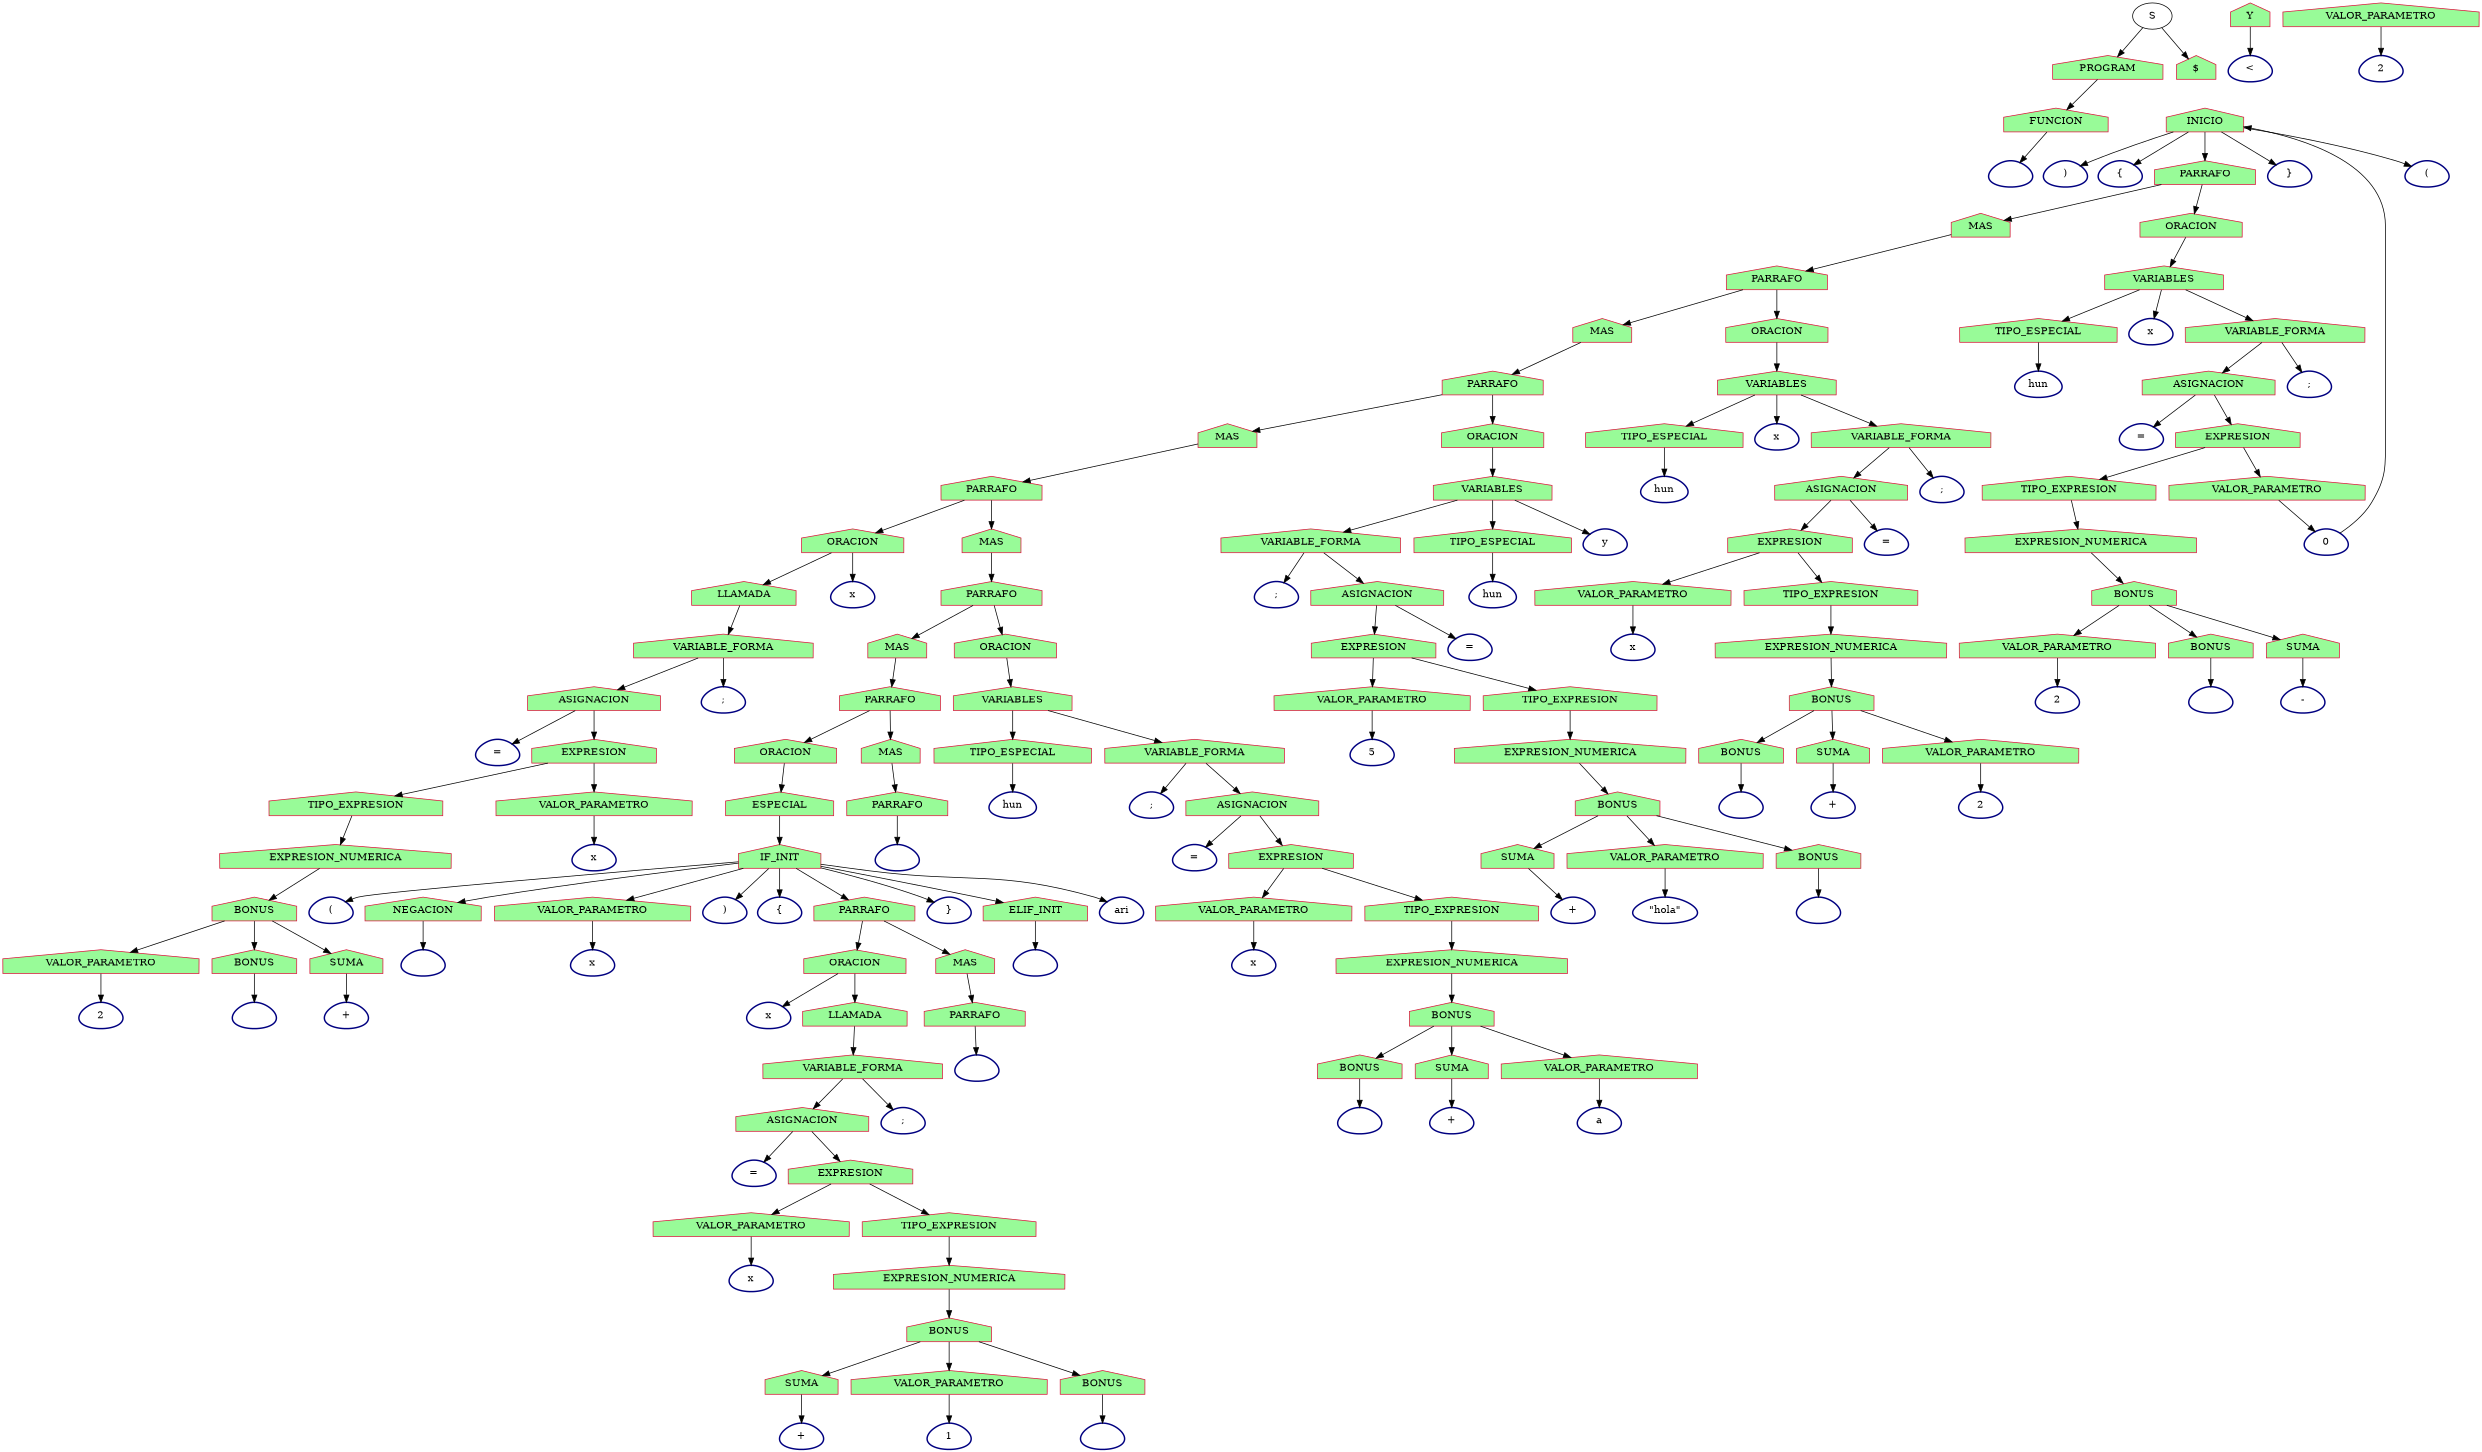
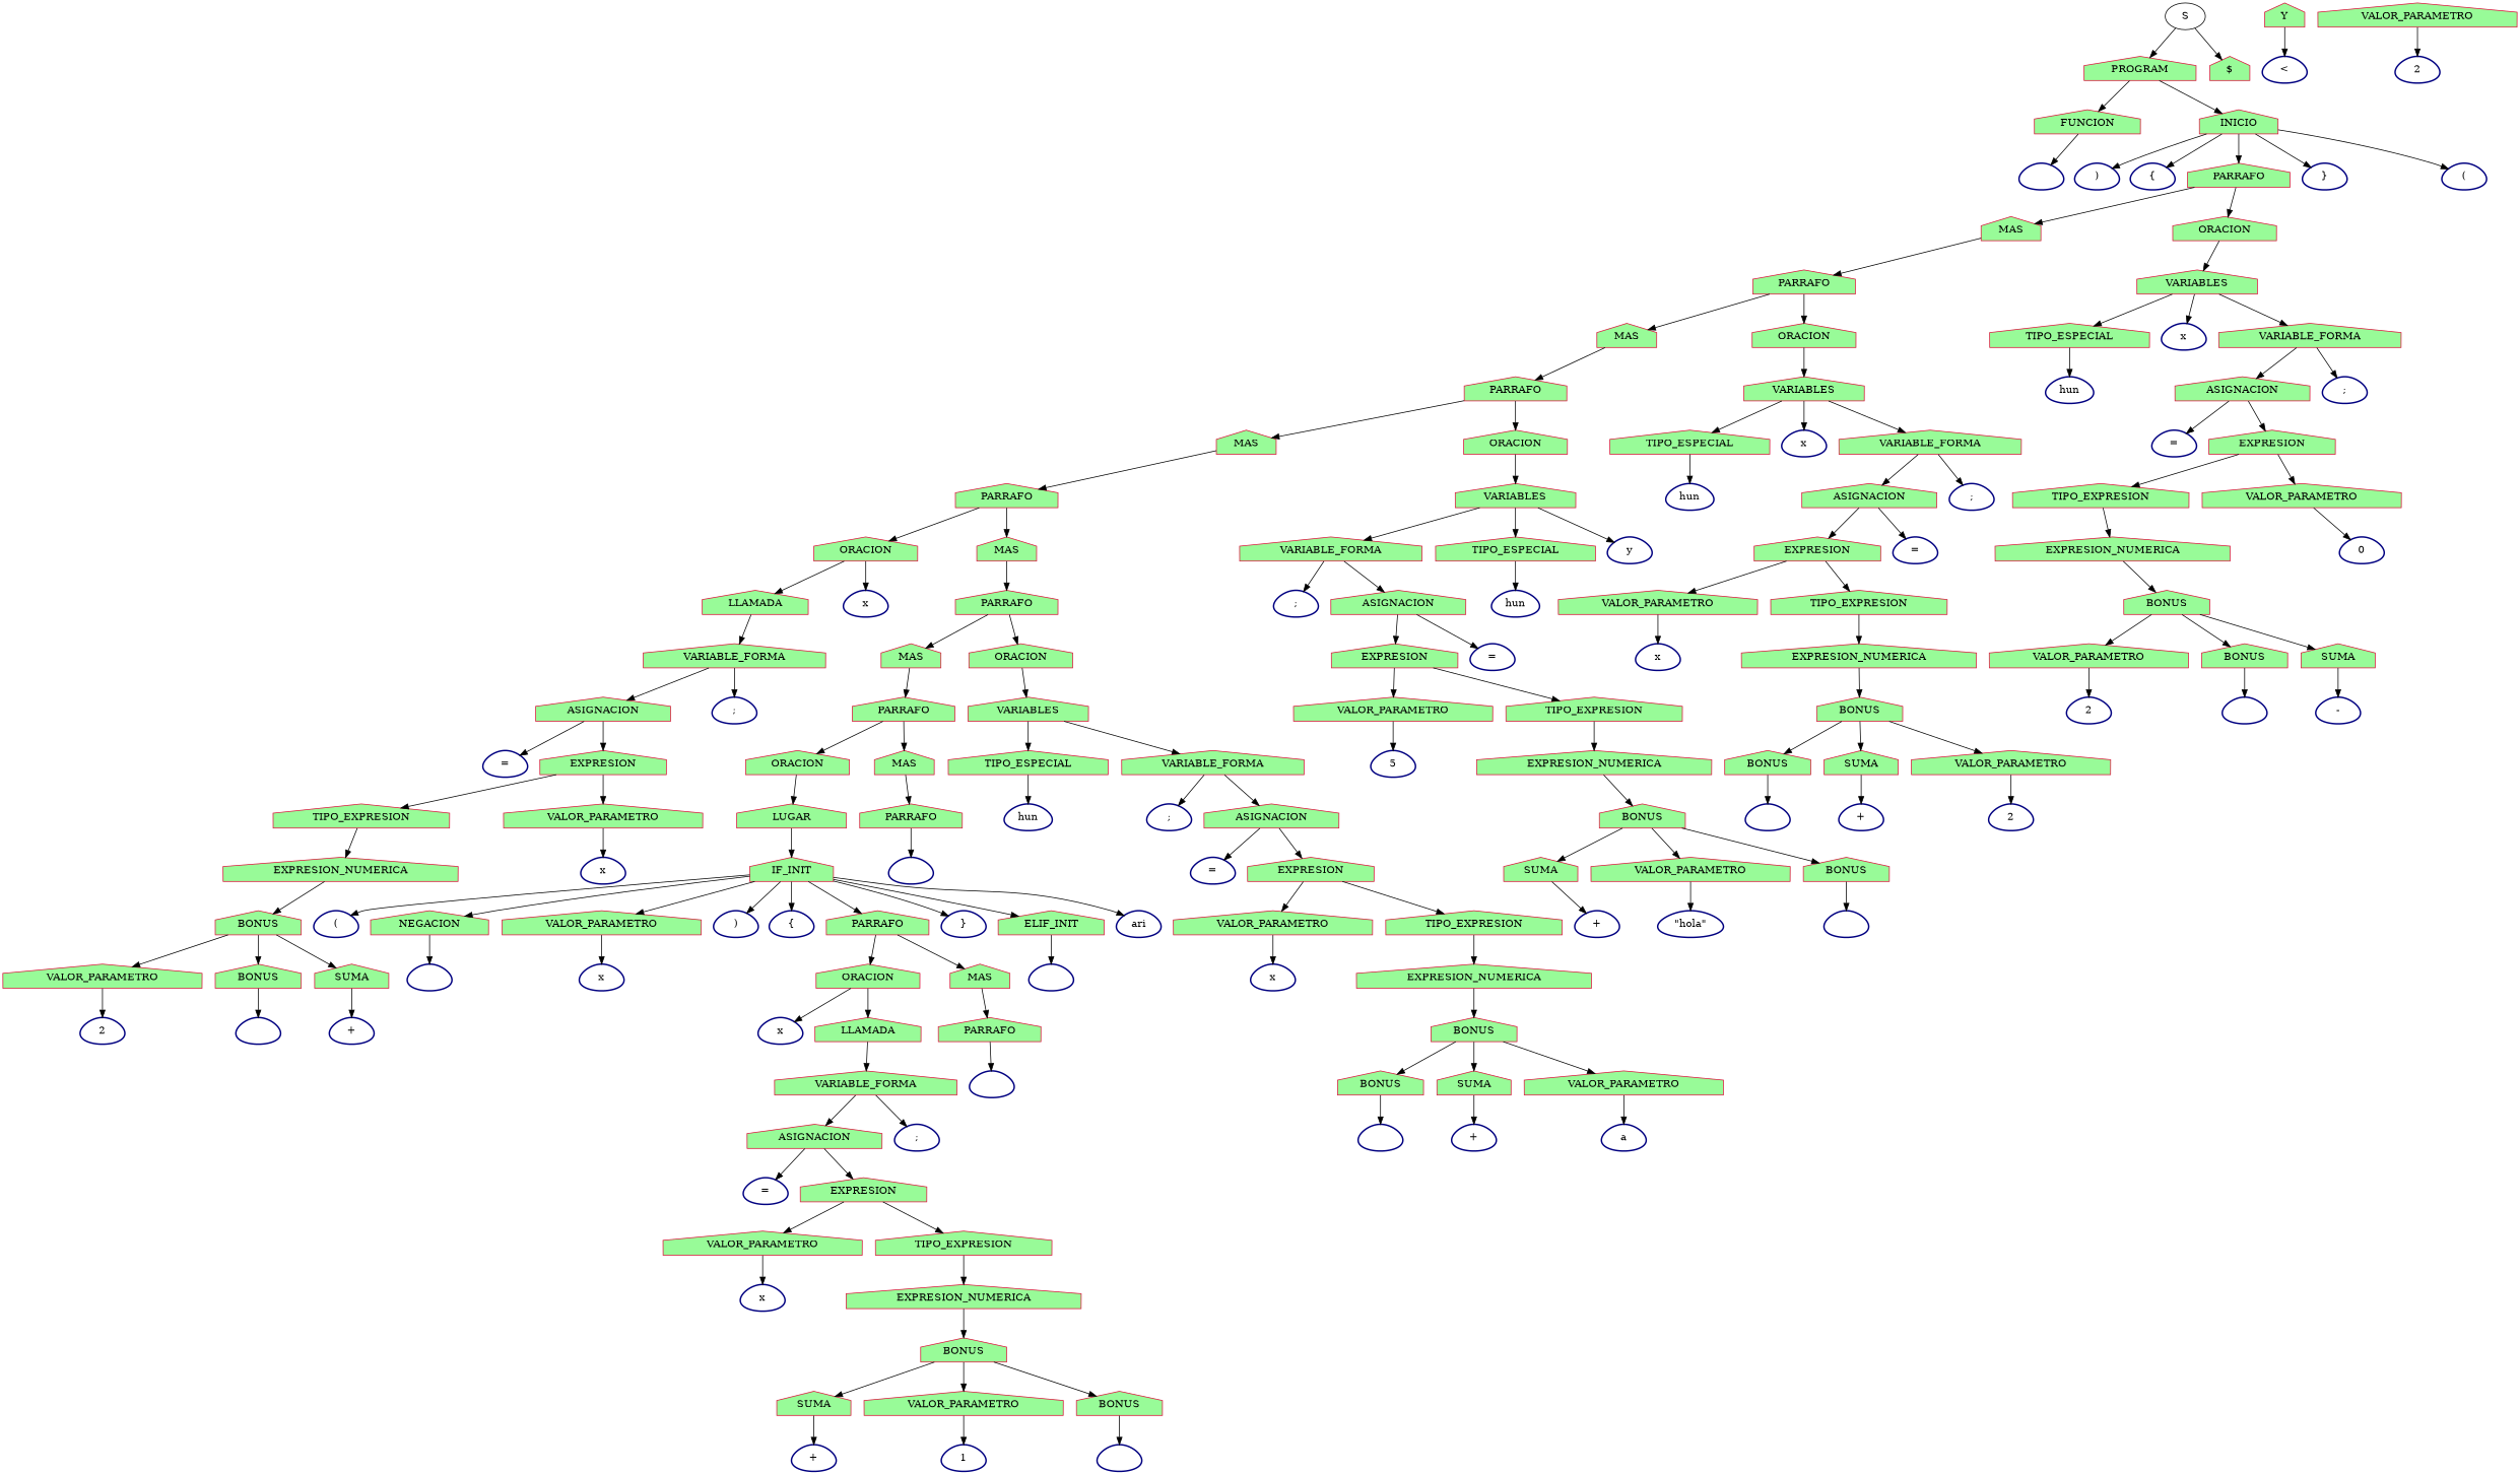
  digraph {
    node [color=crimson fillcolor=palegreen shape=house style=filled]
    n1 [label=S color="" fillcolor="" shape="" style=""]
    n2 [label=PROGRAM]
    n3 [label="$"]
    n4 [label=FUNCION]
    n5 [label=INICIO]
    n6 [color=navy label=" " shape=egg style=bold fillcolor=""]
    n7 [color=navy label="(" shape=egg style=bold fillcolor=""]
    n8 [color=navy label=")" shape=egg style=bold fillcolor=""]
    n9 [color=navy label="{" shape=egg style=bold fillcolor=""]
    n10 [label=PARRAFO]
    n11 [color=navy label="}" shape=egg style=bold fillcolor=""]
    n12 [label=ORACION]
    n13 [label=MAS]
    n14 [label=VARIABLES]
    n15 [label=PARRAFO]
    n16 [label=TIPO_ESPECIAL]
    n17 [color=navy label=x shape=egg style=bold fillcolor=""]
    n18 [label=VARIABLE_FORMA]
    n19 [label=ORACION]
    n20 [label=MAS]
    n21 [label=VARIABLES]
    n22 [label=PARRAFO]
    n23 [label=TIPO_ESPECIAL]
    n24 [color=navy label=x shape=egg style=bold fillcolor=""]
    n25 [label=VARIABLE_FORMA]
    n26 [label=ORACION]
    n27 [label=MAS]
    n28 [label=VARIABLES]
    n29 [label=PARRAFO]
    n30 [label=TIPO_ESPECIAL]
    n31 [color=navy label=y shape=egg style=bold fillcolor=""]
    n32 [label=VARIABLE_FORMA]
    n33 [label=ORACION]
    n34 [label=MAS]
    n35 [color=navy label=x shape=egg style=bold fillcolor=""]
    n36 [label=LLAMADA]
    n37 [label=PARRAFO]
    n38 [label=VARIABLE_FORMA]
    n39 [label=ORACION]
    n40 [label=MAS]
    n41 [label=VARIABLES]
    n42 [label=PARRAFO]
    n43 [label=TIPO_ESPECIAL]
    n44 [label=VARIABLE_FORMA]
    n45 [label=ORACION]
    n46 [label=MAS]
-   n47 [label=ESPECIAL]
+   n47 [label=LUGAR]
    n48 [label=PARRAFO]
    n49 [label=IF_INIT]
    n50 [color=navy label=" " shape=egg style=bold fillcolor=""]
    n51 [color=navy label=ari shape=egg style=bold fillcolor=""]
    n52 [color=navy label="(" shape=egg style=bold fillcolor=""]
    n53 [label=NEGACION]
    n54 [label=VALOR_PARAMETRO]
    n55 [color=navy label=")" shape=egg style=bold fillcolor=""]
    n56 [color=navy label="{" shape=egg style=bold fillcolor=""]
    n57 [label=PARRAFO]
    n58 [color=navy label="}" shape=egg style=bold fillcolor=""]
    n59 [label=ELIF_INIT]
    n60 [color=navy label=" " shape=egg style=bold fillcolor=""]
    n61 [color=navy label=x shape=egg style=bold fillcolor=""]
    n62 [label=ORACION]
    n63 [label=MAS]
    n64 [color=navy label=" " shape=egg style=bold fillcolor=""]
    n65 [label=Y]
    n66 [color=navy label="<" shape=egg style=bold fillcolor=""]
    n67 [label=VALOR_PARAMETRO]
    n68 [color=navy label=2 shape=egg style=bold fillcolor=""]
    n69 [color=navy label=x shape=egg style=bold fillcolor=""]
    n70 [label=LLAMADA]
    n71 [label=PARRAFO]
    n72 [label=VARIABLE_FORMA]
    n73 [color=navy label=" " shape=egg style=bold fillcolor=""]
    n74 [label=ASIGNACION]
    n75 [color=navy label=";" shape=egg style=bold fillcolor=""]
    n76 [color=navy label="=" shape=egg style=bold fillcolor=""]
    n77 [label=EXPRESION]
    n78 [label=VALOR_PARAMETRO]
    n79 [label=TIPO_EXPRESION]
    n80 [color=navy label=x shape=egg style=bold fillcolor=""]
    n81 [label=EXPRESION_NUMERICA]
    n82 [label=BONUS]
    n83 [label=SUMA]
    n84 [label=VALOR_PARAMETRO]
    n85 [label=BONUS]
    n86 [color=navy label="+" shape=egg style=bold fillcolor=""]
    n87 [color=navy label=1 shape=egg style=bold fillcolor=""]
    n88 [color=navy label=" " shape=egg style=bold fillcolor=""]
    n89 [color=navy label=hun shape=egg style=bold fillcolor=""]
    n90 [label=ASIGNACION]
    n91 [color=navy label=";" shape=egg style=bold fillcolor=""]
    n92 [color=navy label="=" shape=egg style=bold fillcolor=""]
    n93 [label=EXPRESION]
    n94 [label=VALOR_PARAMETRO]
    n95 [label=TIPO_EXPRESION]
    n96 [color=navy label=x shape=egg style=bold fillcolor=""]
    n97 [label=EXPRESION_NUMERICA]
    n98 [label=BONUS]
    n99 [label=SUMA]
    n100 [label=VALOR_PARAMETRO]
    n101 [label=BONUS]
    n102 [color=navy label="+" shape=egg style=bold fillcolor=""]
    n103 [color=navy label=a shape=egg style=bold fillcolor=""]
    n104 [color=navy label=" " shape=egg style=bold fillcolor=""]
    n105 [label=ASIGNACION]
    n106 [color=navy label=";" shape=egg style=bold fillcolor=""]
    n107 [color=navy label="=" shape=egg style=bold fillcolor=""]
    n108 [label=EXPRESION]
    n109 [label=VALOR_PARAMETRO]
    n110 [label=TIPO_EXPRESION]
    n111 [color=navy label=x shape=egg style=bold fillcolor=""]
    n112 [label=EXPRESION_NUMERICA]
    n113 [label=BONUS]
    n114 [label=SUMA]
    n115 [label=VALOR_PARAMETRO]
    n116 [label=BONUS]
    n117 [color=navy label="+" shape=egg style=bold fillcolor=""]
    n118 [color=navy label=2 shape=egg style=bold fillcolor=""]
    n119 [color=navy label=" " shape=egg style=bold fillcolor=""]
    n120 [color=navy label=hun shape=egg style=bold fillcolor=""]
    n121 [label=ASIGNACION]
    n122 [color=navy label=";" shape=egg style=bold fillcolor=""]
    n123 [color=navy label="=" shape=egg style=bold fillcolor=""]
    n124 [label=EXPRESION]
    n125 [label=VALOR_PARAMETRO]
    n126 [label=TIPO_EXPRESION]
    n127 [color=navy label=5 shape=egg style=bold fillcolor=""]
    n128 [label=EXPRESION_NUMERICA]
    n129 [label=BONUS]
    n130 [label=SUMA]
    n131 [label=VALOR_PARAMETRO]
    n132 [label=BONUS]
    n133 [color=navy label="+" shape=egg style=bold fillcolor=""]
    n134 [color=navy label="\"hola\"" shape=egg style=bold fillcolor=""]
    n135 [color=navy label=" " shape=egg style=bold fillcolor=""]
    n136 [color=navy label=hun shape=egg style=bold fillcolor=""]
    n137 [label=ASIGNACION]
    n138 [color=navy label=";" shape=egg style=bold fillcolor=""]
    n139 [color=navy label="=" shape=egg style=bold fillcolor=""]
    n140 [label=EXPRESION]
    n141 [label=VALOR_PARAMETRO]
    n142 [label=TIPO_EXPRESION]
    n143 [color=navy label=x shape=egg style=bold fillcolor=""]
    n144 [label=EXPRESION_NUMERICA]
    n145 [label=BONUS]
    n146 [label=SUMA]
    n147 [label=VALOR_PARAMETRO]
    n148 [label=BONUS]
    n149 [color=navy label="+" shape=egg style=bold fillcolor=""]
    n150 [color=navy label=2 shape=egg style=bold fillcolor=""]
    n151 [color=navy label=" " shape=egg style=bold fillcolor=""]
    n152 [color=navy label=hun shape=egg style=bold fillcolor=""]
    n153 [label=ASIGNACION]
    n154 [color=navy label=";" shape=egg style=bold fillcolor=""]
    n155 [color=navy label="=" shape=egg style=bold fillcolor=""]
    n156 [label=EXPRESION]
    n157 [label=VALOR_PARAMETRO]
    n158 [label=TIPO_EXPRESION]
    n159 [color=navy label=0 shape=egg style=bold fillcolor=""]
    n160 [label=EXPRESION_NUMERICA]
    n161 [label=BONUS]
    n162 [label=SUMA]
    n163 [label=VALOR_PARAMETRO]
    n164 [label=BONUS]
    n165 [color=navy label="-" shape=egg style=bold fillcolor=""]
    n166 [color=navy label=2 shape=egg style=bold fillcolor=""]
    n167 [color=navy label=" " shape=egg style=bold fillcolor=""]
    n1 -> n2
    n1 -> n3
    n2 -> n4
-   n159 -> n5
+   n2 -> n5
    n4 -> n6
    n5 -> n7
    n5 -> n8
    n5 -> n9
    n5 -> n10
    n5 -> n11
    n10 -> n12
    n10 -> n13
    n12 -> n14
    n13 -> n15
    n14 -> n16
    n14 -> n17
    n14 -> n18
    n15 -> n19
    n15 -> n20
    n16 -> n152
    n18 -> n153
    n18 -> n154
    n19 -> n21
    n20 -> n22
    n21 -> n23
    n21 -> n24
    n21 -> n25
    n22 -> n26
    n22 -> n27
    n23 -> n136
    n25 -> n137
    n25 -> n138
    n26 -> n28
    n27 -> n29
    n28 -> n30
    n28 -> n31
    n28 -> n32
    n29 -> n33
    n29 -> n34
    n30 -> n120
    n32 -> n121
    n32 -> n122
    n33 -> n35
    n33 -> n36
    n34 -> n37
    n36 -> n38
    n37 -> n39
    n37 -> n40
    n38 -> n105
    n38 -> n106
    n39 -> n41
    n40 -> n42
    n41 -> n43
    n41 -> n44
    n42 -> n45
    n42 -> n46
    n43 -> n89
    n44 -> n90
    n44 -> n91
    n45 -> n47
    n46 -> n48
    n47 -> n49
    n48 -> n50
    n49 -> n51
    n49 -> n52
    n49 -> n53
    n49 -> n54
    n49 -> n55
    n49 -> n56
    n49 -> n57
    n49 -> n58
    n49 -> n59
    n53 -> n60
    n54 -> n61
    n57 -> n62
    n57 -> n63
    n59 -> n64
    n62 -> n69
    n62 -> n70
    n63 -> n71
    n65 -> n66
    n67 -> n68
    n70 -> n72
    n71 -> n73
    n72 -> n74
    n72 -> n75
    n74 -> n76
    n74 -> n77
    n77 -> n78
    n77 -> n79
    n78 -> n80
    n79 -> n81
    n81 -> n82
    n82 -> n83
    n82 -> n84
    n82 -> n85
    n83 -> n86
    n84 -> n87
    n85 -> n88
    n90 -> n92
    n90 -> n93
    n93 -> n94
    n93 -> n95
    n94 -> n96
    n95 -> n97
    n97 -> n98
    n98 -> n99
    n98 -> n100
    n98 -> n101
    n99 -> n102
    n100 -> n103
    n101 -> n104
    n105 -> n107
    n105 -> n108
    n108 -> n109
    n108 -> n110
    n109 -> n111
    n110 -> n112
    n112 -> n113
    n113 -> n114
    n113 -> n115
    n113 -> n116
    n114 -> n117
    n115 -> n118
    n116 -> n119
    n121 -> n123
    n121 -> n124
    n124 -> n125
    n124 -> n126
    n125 -> n127
    n126 -> n128
    n128 -> n129
    n129 -> n130
    n129 -> n131
    n129 -> n132
    n130 -> n133
    n131 -> n134
    n132 -> n135
    n137 -> n139
    n137 -> n140
    n140 -> n141
    n140 -> n142
    n141 -> n143
    n142 -> n144
    n144 -> n145
    n145 -> n146
    n145 -> n147
    n145 -> n148
    n146 -> n149
    n147 -> n150
    n148 -> n151
    n153 -> n155
    n153 -> n156
    n156 -> n157
    n156 -> n158
    n157 -> n159
    n158 -> n160
    n160 -> n161
    n161 -> n162
    n161 -> n163
    n161 -> n164
    n162 -> n165
    n163 -> n166
    n164 -> n167
  }
